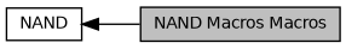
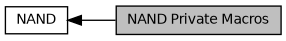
  digraph {
    rankdir=LR
    node [color=black fontname=Helvetica fontsize=10 shape=record style=filled]
-   n1 [fillcolor=grey75 fontcolor=black height=0.2 label="NAND Macros Macros" width=0.4]
+   n1 [fillcolor=grey75 fontcolor=black height=0.2 label="NAND Private Macros" width=0.4]
    n2 [fillcolor=white height=0.2 label=NAND width=0.4]
    n2 -> n1 [dir=back fontname=Helvetica fontsize=10 labelfontname=Helvetica labelfontsize=10 shape=plaintext style=solid]
  }
